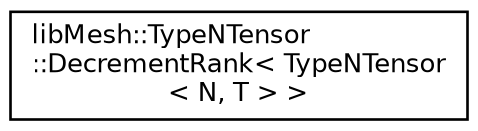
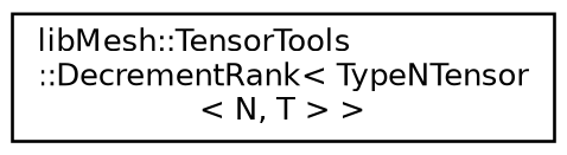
  digraph {
    rankdir=TB
-   n1 [color=black fillcolor=white fontname=Helvetica fontsize=10 height=0.2 label="libMesh::TypeNTensor\l::DecrementRank\< TypeNTensor\l\< N, T \> \>" shape=record style=filled width=0.4]
+   n1 [color=black fillcolor=white fontname=Helvetica fontsize=10 height=0.2 label="libMesh::TensorTools\l::DecrementRank\< TypeNTensor\l\< N, T \> \>" shape=record style=filled width=0.4]
  }
